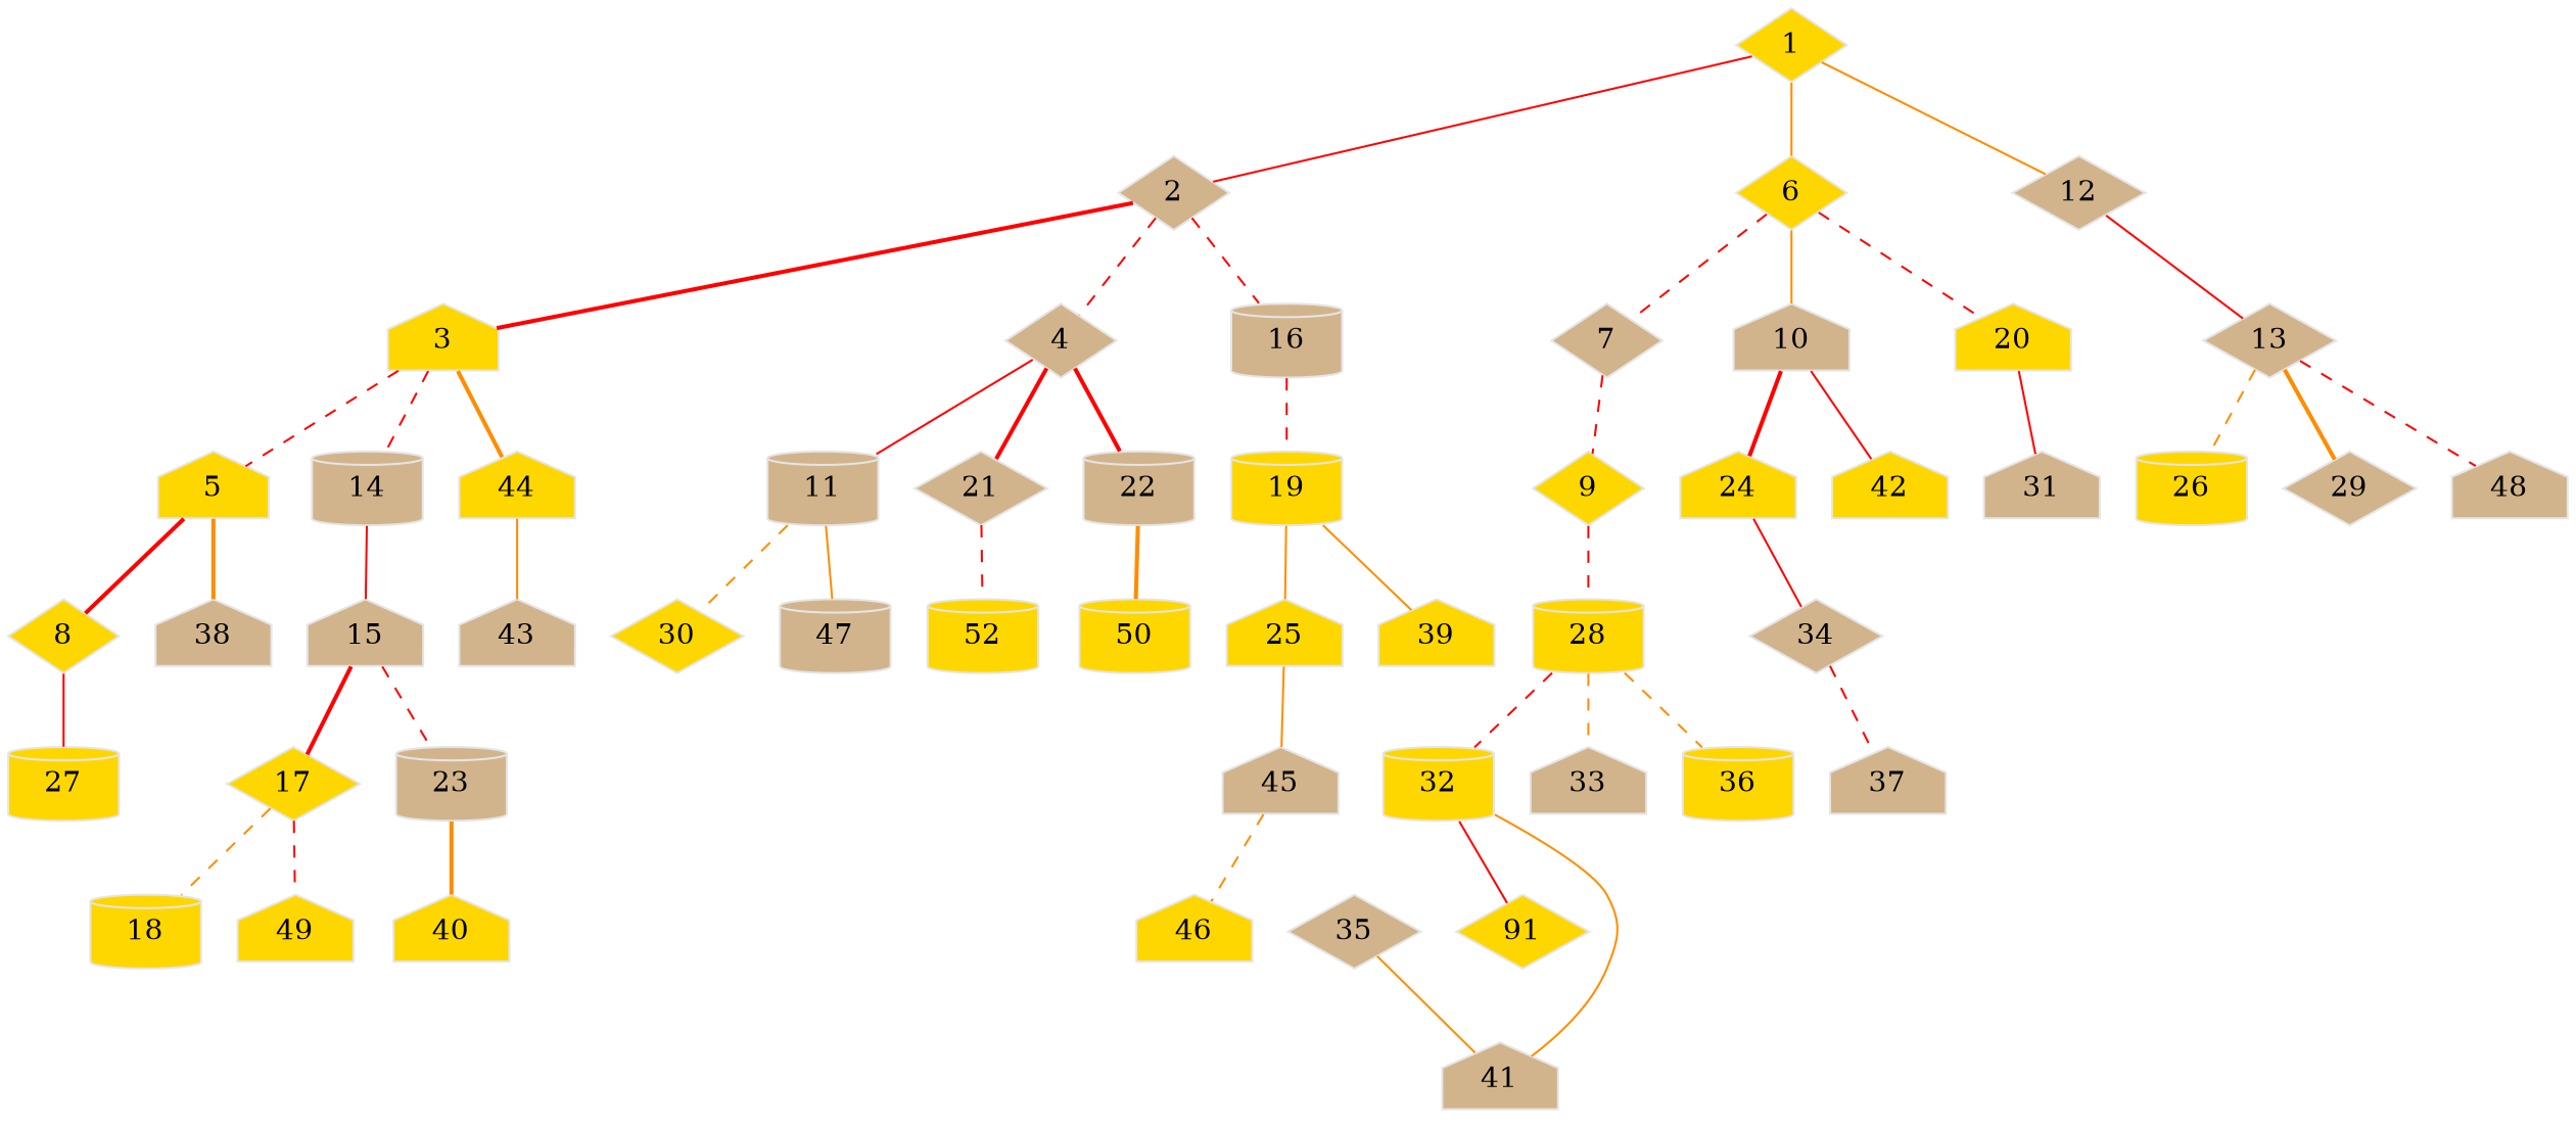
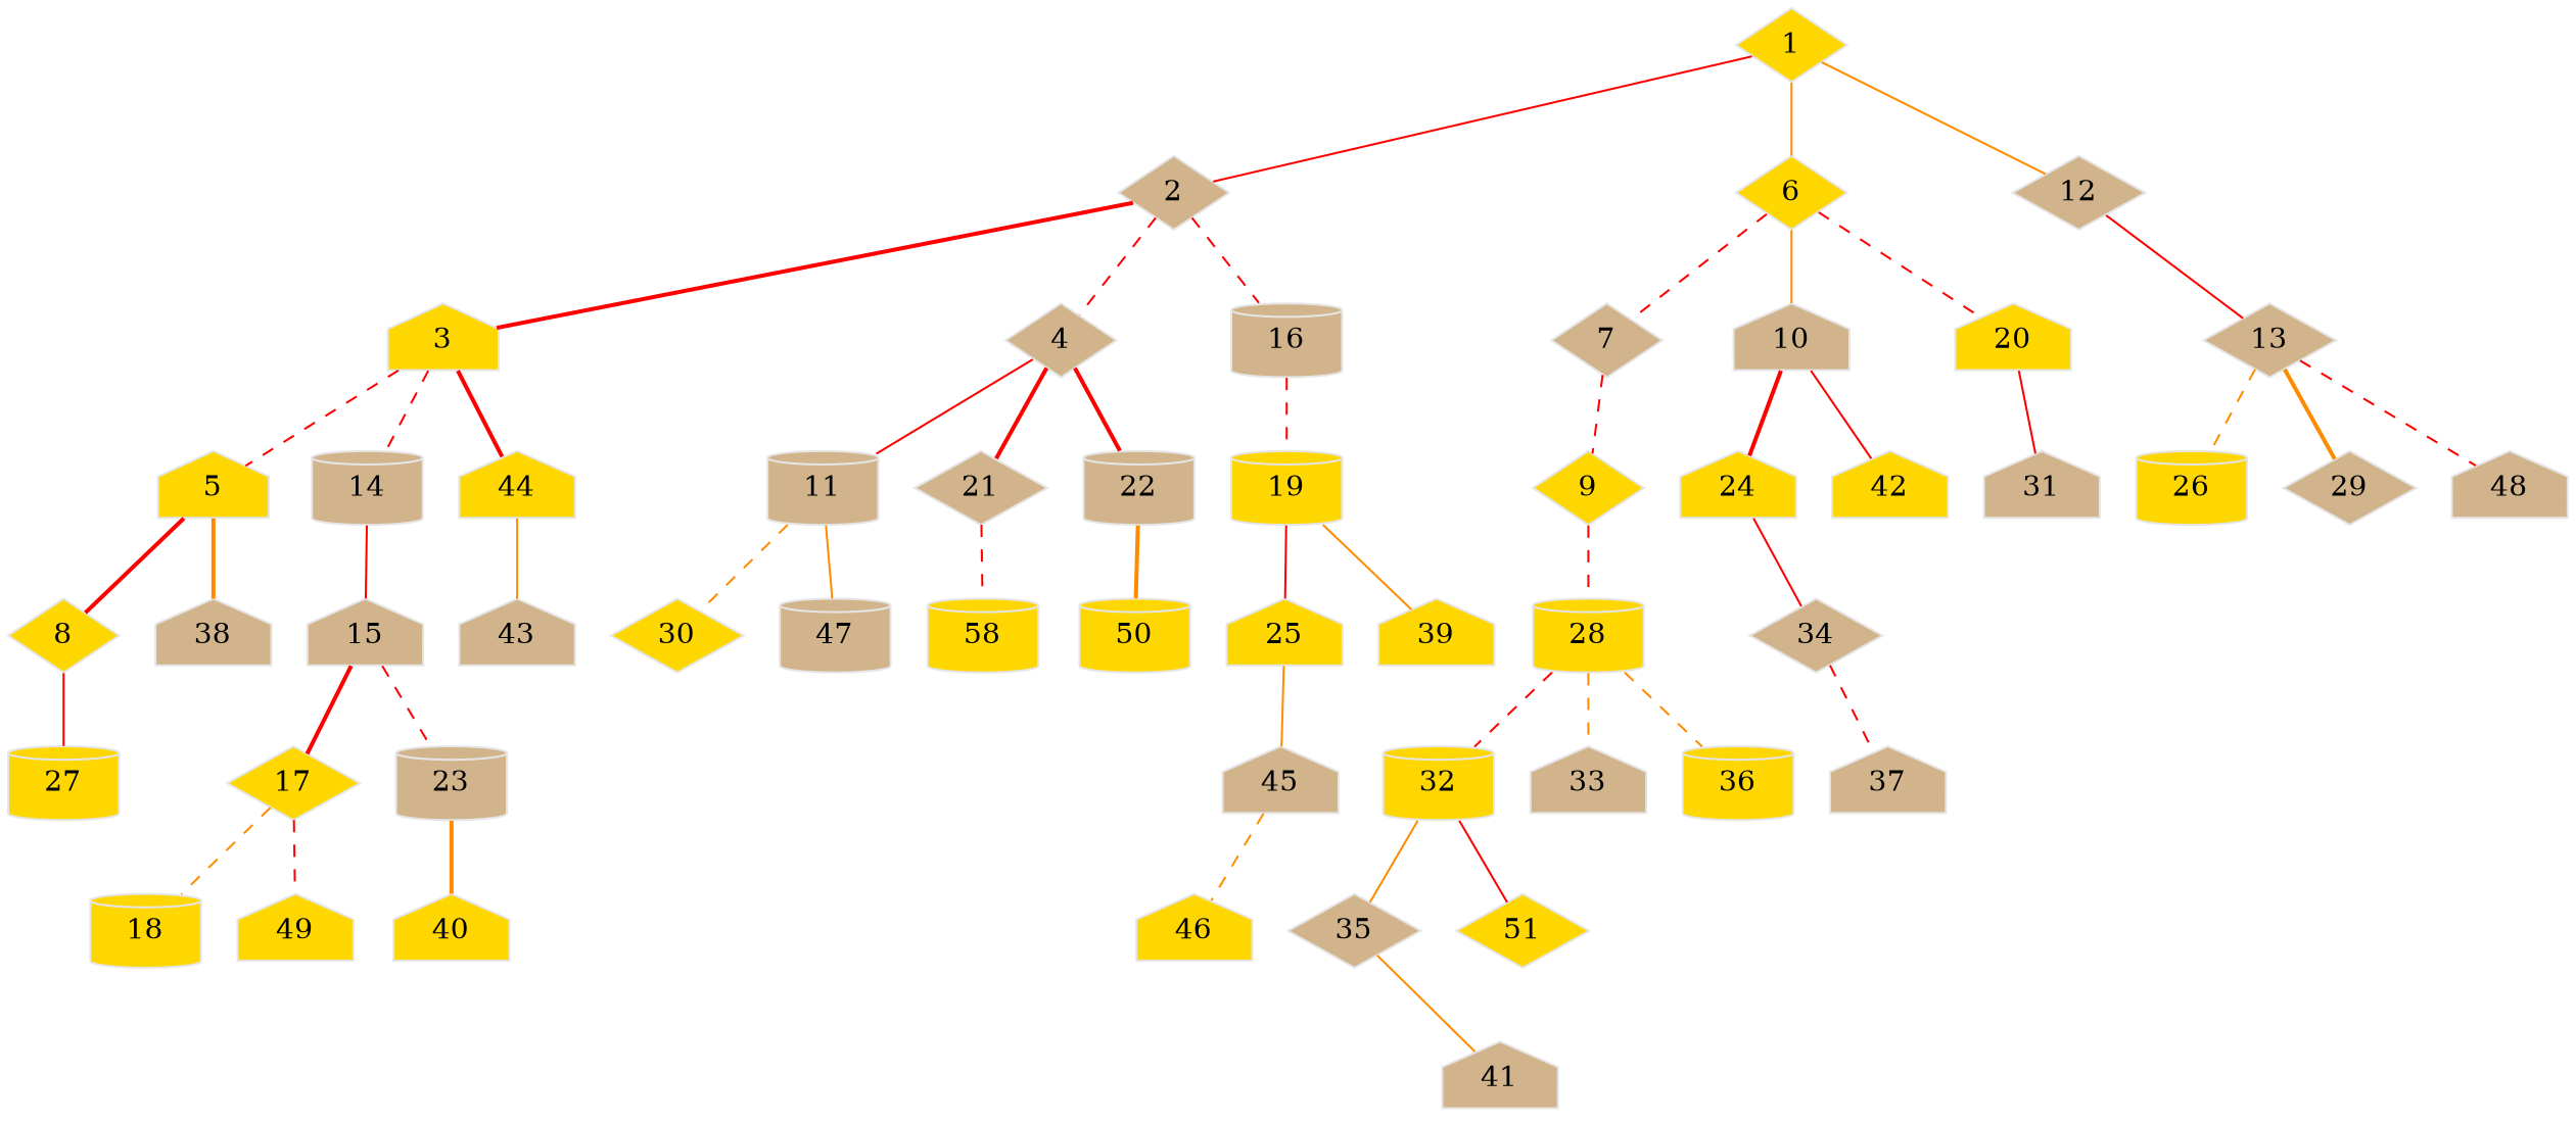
  graph {
    node [color=gray90 fillcolor=gold shape=house style=filled]
    edge [color=red style=dashed]
    1 [shape=diamond]
    2 [fillcolor=tan shape=diamond]
    6 [shape=diamond]
    12 [fillcolor=tan shape=diamond]
    3
    4 [fillcolor=tan shape=diamond]
    16 [fillcolor=tan shape=cylinder]
    7 [fillcolor=tan shape=diamond]
    10 [fillcolor=tan]
    20
    13 [fillcolor=tan shape=diamond]
    5
    14 [fillcolor=tan shape=cylinder]
    44
    11 [fillcolor=tan shape=cylinder]
    21 [fillcolor=tan shape=diamond]
    22 [fillcolor=tan shape=cylinder]
    19 [shape=cylinder]
    8 [shape=diamond]
    38 [fillcolor=tan]
    15 [fillcolor=tan]
    43 [fillcolor=tan]
    30 [shape=diamond]
    47 [fillcolor=tan shape=cylinder]
-   52 [shape=cylinder]
+   52 [shape=cylinder label=58]
    50 [shape=cylinder]
    27 [shape=cylinder]
    9 [shape=diamond]
    24
    42
    31 [fillcolor=tan]
    28 [shape=cylinder]
    32 [shape=cylinder]
    33 [fillcolor=tan]
    36 [shape=cylinder]
    34 [fillcolor=tan shape=diamond]
    26 [shape=cylinder]
    29 [fillcolor=tan shape=diamond]
    48 [fillcolor=tan]
    17 [shape=diamond]
    23 [fillcolor=tan shape=cylinder]
    18 [shape=cylinder]
    49
    40
    25
    39
    45 [fillcolor=tan]
    37 [fillcolor=tan]
    46
    35 [fillcolor=tan shape=diamond]
-   51 [shape=diamond label=91]
+   51 [shape=diamond]
    41 [fillcolor=tan]
    1 -- 2 [style=solid]
    1 -- 6 [color=darkorange style=solid]
    1 -- 12 [color=darkorange style=solid]
    2 -- 3 [style=bold]
    2 -- 4
    2 -- 16
    6 -- 7
    6 -- 10 [color=darkorange style=solid]
    6 -- 20
    12 -- 13 [style=solid]
    3 -- 5
    3 -- 14
-   3 -- 44 [color=darkorange style=bold]
+   3 -- 44 [style=bold]
    4 -- 11 [style=solid]
    4 -- 21 [style=bold]
    4 -- 22 [style=bold]
    16 -- 19
    7 -- 9
    10 -- 24 [style=bold]
    10 -- 42 [style=solid]
    20 -- 31 [style=solid]
    13 -- 26 [color=darkorange]
    13 -- 29 [color=darkorange style=bold]
    13 -- 48
    5 -- 8 [style=bold]
    5 -- 38 [color=darkorange style=bold]
    14 -- 15 [style=solid]
    44 -- 43 [color=darkorange style=solid]
    11 -- 30 [color=darkorange]
    11 -- 47 [color=darkorange style=solid]
    21 -- 52
    22 -- 50 [color=darkorange style=bold]
-   19 -- 25 [color=darkorange style=solid]
+   19 -- 25 [style=solid]
    19 -- 39 [color=darkorange style=solid]
    8 -- 27 [style=solid]
    15 -- 17 [style=bold]
    15 -- 23
    9 -- 28
    24 -- 34 [style=solid]
    28 -- 32
    28 -- 33 [color=darkorange]
    28 -- 36 [color=darkorange]
-   32 -- 41 [color=darkorange style=solid]
+   32 -- 35 [color=darkorange style=solid]
    32 -- 51 [style=solid]
    34 -- 37
    17 -- 18 [color=darkorange]
    17 -- 49
    23 -- 40 [color=darkorange style=bold]
    25 -- 45 [color=darkorange style=solid]
    45 -- 46 [color=darkorange]
    35 -- 41 [color=darkorange style=solid]
  }
